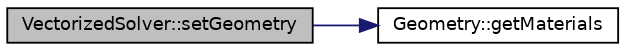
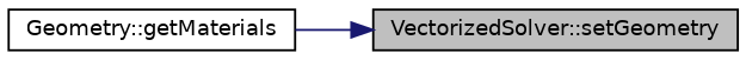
  digraph {
    rankdir=LR
    node [color=black fontname=Helvetica fontsize=10 shape=record style=filled]
    n1 [fillcolor=grey75 fontcolor=black height=0.2 label="VectorizedSolver::setGeometry" width=0.4]
    n2 [fillcolor=white height=0.2 label="Geometry::getMaterials" width=0.4]
-   n1 -> n2 [color=midnightblue fontname=Helvetica fontsize=10 labelfontname=Helvetica labelfontsize=10 style=solid]
+   n2 -> n1 [color=midnightblue fontname=Helvetica fontsize=10 labelfontname=Helvetica labelfontsize=10 style=solid]
  }
